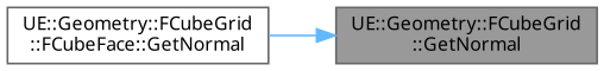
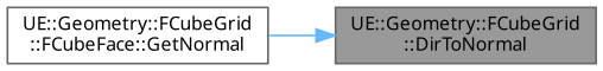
  digraph {
    rankdir=RL
    fontname="Noto Sans"
    node [fontname="Noto Sans" fontsize=10 shape=box style=filled]
-   n1 [color=gray40 fillcolor=grey60 fontcolor=black height=0.2 label="UE::Geometry::FCubeGrid\l::GetNormal" width=0.4]
+   n1 [color=gray40 fillcolor=grey60 fontcolor=black height=0.2 label="UE::Geometry::FCubeGrid\l::DirToNormal" width=0.4]
    n2 [color=grey40 fillcolor=white height=0.2 label="UE::Geometry::FCubeGrid\l::FCubeFace::GetNormal" width=0.4]
    n1 -> n2 [color=steelblue1 dir=back fontname="Noto Sans" fontsize=10 labelfontname=Helvetica labelfontsize=10 style=solid]
  }
